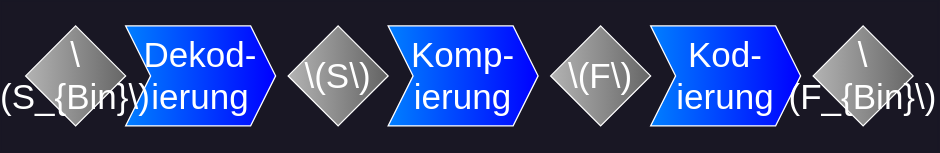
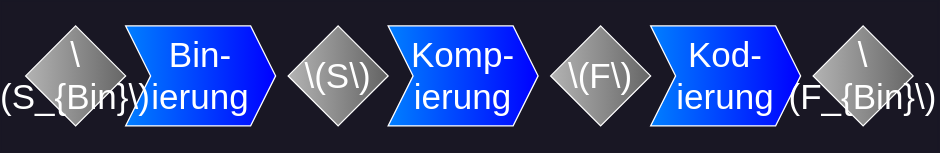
  <mxCell id="0" />
  <mxCell id="1" parent="0" />
- <mxCell id="2" value="&lt;font style=&quot;font-size: 28px;&quot;&gt;Dekod-&lt;br style=&quot;font-size: 28px;&quot;&gt;ierung&lt;/font&gt;" style="shape=step;perimeter=stepPerimeter;whiteSpace=wrap;html=1;fixedSize=1;fillStyle=auto;fillColor=#007FFF;gradientColor=#0000FF;gradientDirection=east;fontColor=#FFFFFF;strokeColor=#FFFFFF;fontSize=28;" parent="1" vertex="1"><mxGeometry x="100" y="20" width="120" height="80" as="geometry" /></mxCell>
+ <mxCell id="2" value="&lt;font style=&quot;font-size: 28px;&quot;&gt;Bin-&lt;br style=&quot;font-size: 28px;&quot;&gt;ierung&lt;/font&gt;" style="shape=step;perimeter=stepPerimeter;whiteSpace=wrap;html=1;fixedSize=1;fillStyle=auto;fillColor=#007FFF;gradientColor=#0000FF;gradientDirection=east;fontColor=#FFFFFF;strokeColor=#FFFFFF;fontSize=28;" parent="1" vertex="1"><mxGeometry x="100" y="20" width="120" height="80" as="geometry" /></mxCell>
  <mxCell id="3" value="\(S_{Bin}\)" style="rhombus;whiteSpace=wrap;html=1;fontSize=28;gradientColor=#666666;fillStyle=cross-hatch;fillColor=#B3B3B3;gradientDirection=east;fontColor=#FFFFFF;strokeColor=#FFFFFF;" parent="1" vertex="1"><mxGeometry x="20" y="20" width="80" height="80" as="geometry" /></mxCell>
  <mxCell id="4" value="\(S\)" style="rhombus;whiteSpace=wrap;html=1;fontSize=28;fillStyle=cross-hatch;fillColor=#636363;gradientColor=#B3B3B3;gradientDirection=west;fontColor=#FFFFFF;strokeColor=#FFFFFF;" parent="1" vertex="1"><mxGeometry x="230" y="20" width="80" height="80" as="geometry" /></mxCell>
  <mxCell id="5" value="&lt;span style=&quot;font-size: 28px;&quot;&gt;Komp-ierung&lt;/span&gt;" style="shape=step;perimeter=stepPerimeter;whiteSpace=wrap;html=1;fixedSize=1;gradientColor=#0000FF;fillColor=#007FFF;gradientDirection=east;fontColor=#FFFFFF;strokeColor=#FFFFFF;fontSize=28;" parent="1" vertex="1"><mxGeometry x="310" y="20" width="120" height="80" as="geometry" /></mxCell>
  <mxCell id="6" value="\(F\)" style="rhombus;whiteSpace=wrap;html=1;fontSize=28;fillStyle=cross-hatch;fillColor=#666666;gradientColor=#B3B3B3;gradientDirection=west;fontColor=#FFFFFF;strokeColor=#FFFFFF;" parent="1" vertex="1"><mxGeometry x="440" y="20" width="80" height="80" as="geometry" /></mxCell>
  <mxCell id="7" value="&lt;font style=&quot;font-size: 28px;&quot;&gt;Kod-&lt;br style=&quot;font-size: 28px;&quot;&gt;ierung&lt;/font&gt;" style="shape=step;perimeter=stepPerimeter;whiteSpace=wrap;html=1;fixedSize=1;gradientColor=#0000FF;fillColor=#007FFF;gradientDirection=east;fontColor=#FFFFFF;strokeColor=#FFFFFF;fontSize=28;" parent="1" vertex="1"><mxGeometry x="520" y="20" width="120" height="80" as="geometry" /></mxCell>
  <mxCell id="8" value="\(F_{Bin}\)" style="rhombus;whiteSpace=wrap;html=1;fontSize=28;fillStyle=cross-hatch;fillColor=#B3B3B3;gradientColor=#666666;gradientDirection=east;fontColor=#FFFFFF;strokeColor=#FFFFFF;" parent="1" vertex="1"><mxGeometry x="650" y="20" width="80" height="80" as="geometry" /></mxCell>
